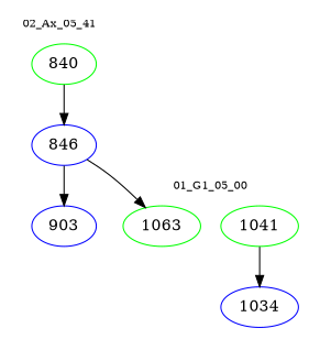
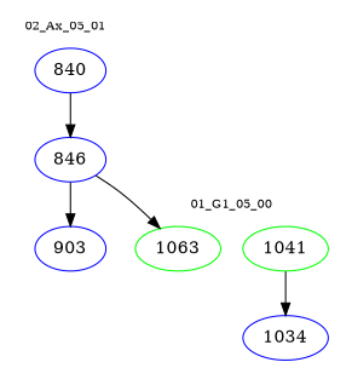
  digraph {
    node [color=green]
    edge [color=black]
-   n1 [label=840]
+   n1 [color=blue label=840]
    n2 [color=blue label=846]
    n3 [color=blue label=903]
    n4 [label=1041]
    n5 [color=blue label=1034]
    n6 [label=1063]
    subgraph cluster_1 {
      color=white
      fontsize=10
-     label="02_Ax_05_41"
+     label="02_Ax_05_01"
      n1
      n2
      n3
    }
    subgraph cluster_2 {
      color=white
      fontsize=10
      label="01_G1_05_00"
      n4
      n5
      n6
    }
    n1 -> n2
    n2 -> n3
    n2 -> n6
    n4 -> n5
  }
